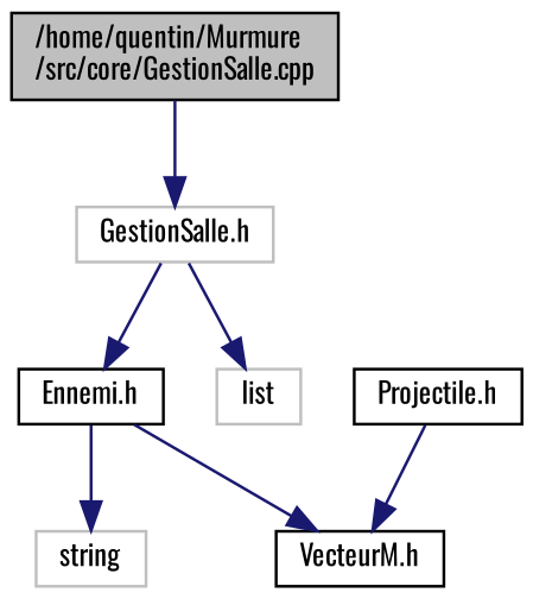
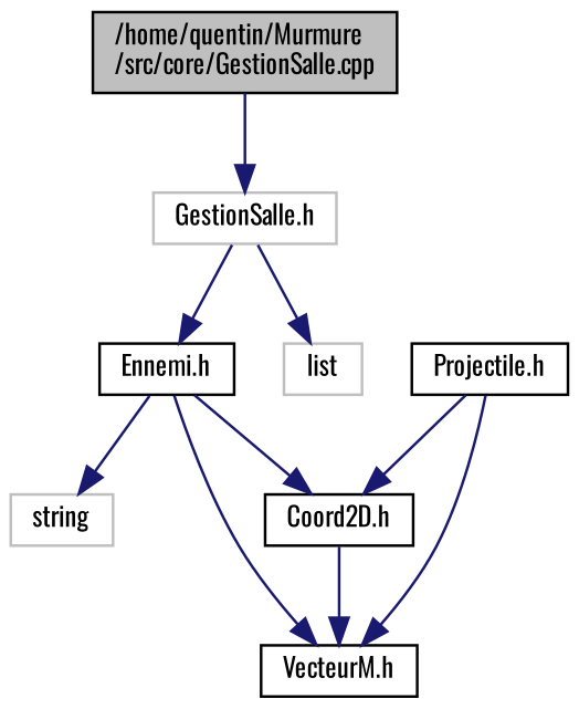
  digraph {
    fontname=Oswald
    node [color=black fillcolor=white fontname=Oswald fontsize=10 shape=record style=filled]
    edge [color=midnightblue fontname=Oswald fontsize=10 labelfontname=Helvetica labelfontsize=10 style=solid]
    n1 [fillcolor=grey75 fontcolor=black height=0.2 label="/home/quentin/Murmure\l/src/core/GestionSalle.cpp" width=0.4]
    n2 [color=grey75 height=0.2 label="GestionSalle.h" width=0.4]
    n3 [height=0.2 label="Ennemi.h" width=0.4]
    n4 [color=grey75 height=0.2 label=list width=0.4]
    n5 [color=grey75 height=0.2 label=string width=0.4]
    n6 [height=0.2 label="VecteurM.h" width=0.4]
+   n7 [height=0.2 label="Coord2D.h" width=0.4]
    n8 [height=0.2 label="Projectile.h" width=0.4]
    n1 -> n2
    n2 -> n3
    n2 -> n4
    n3 -> n5
    n3 -> n6
+   n3 -> n7
+   n7 -> n6
    n8 -> n6
+   n8 -> n7
  }
